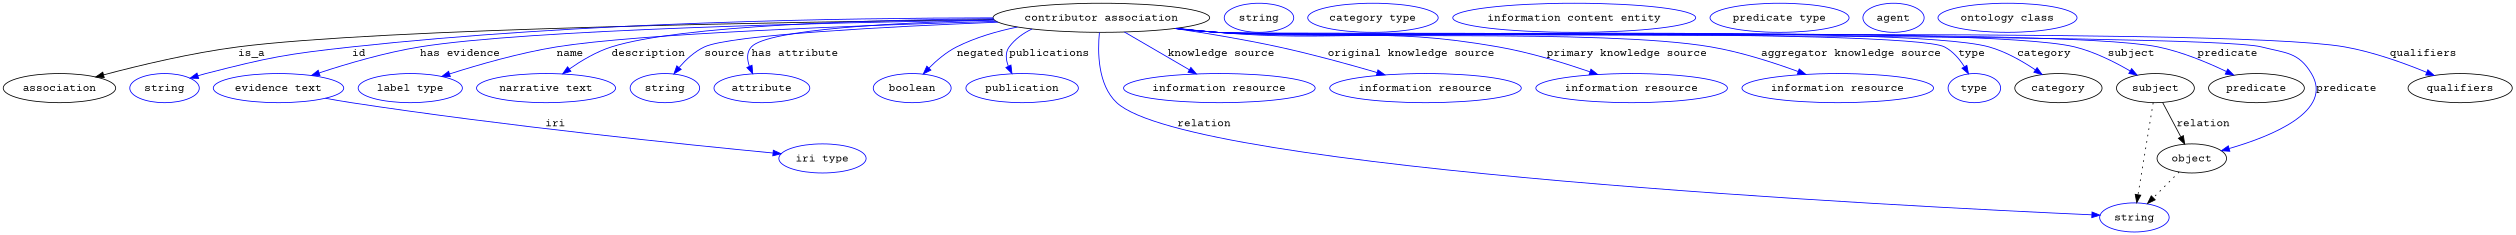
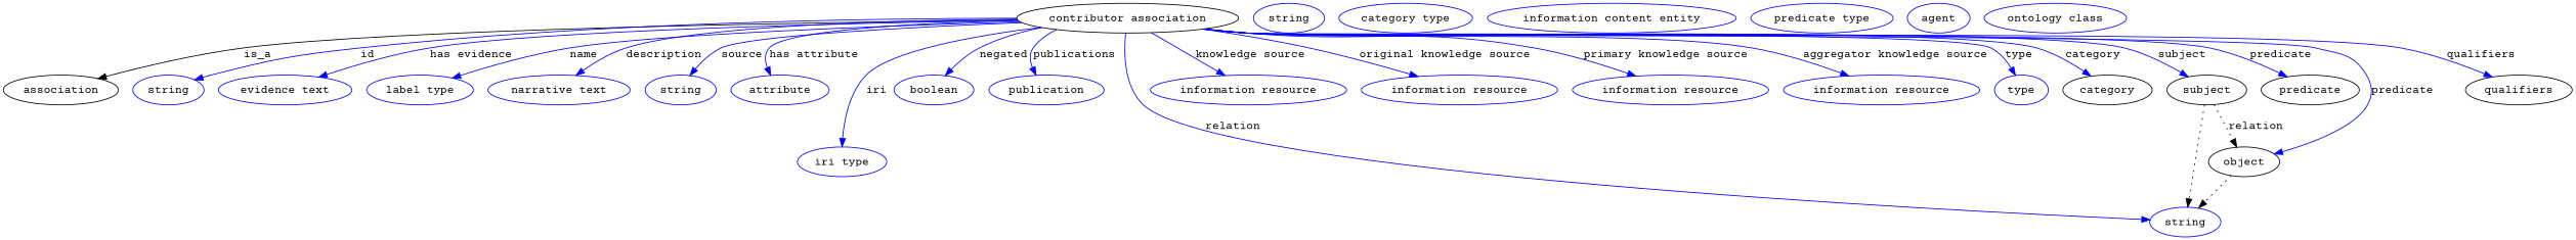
  digraph {
    fontname="Courier Prime"
    node [fontname="Courier Prime" color=blue]
    edge [fontname="Courier Prime" color=blue style=solid]
    n1 [height=0.5 label="contributor association" width=2.5276 color=""]
    association [height=0.5 width=1.3902 color=""]
    n3 [height=0.5 label=string width=0.84854]
    n4 [height=0.5 label="iri type" width=1.011]
    n5 [height=0.5 label="label type" width=1.2638]
    n6 [height=0.5 label="narrative text" width=1.6068]
    n7 [height=0.5 label=string width=0.84854]
    n8 [height=0.5 label=attribute width=1.1193]
    n9 [height=0.5 label=string width=0.84854]
    n10 [height=0.5 label=boolean width=1.0652]
    n11 [height=0.5 label=publication width=1.3902]
    n12 [height=0.5 label="evidence text" width=1.661]
    n13 [height=0.5 label="information resource" width=2.3651]
    n14 [height=0.5 label="information resource" width=2.3651]
    n15 [height=0.5 label="information resource" width=2.3651]
    n16 [height=0.5 label="information resource" width=2.3651]
    type [height=0.5 width=0.75]
    category [height=0.5 width=1.1374 color=""]
    subject [height=0.5 width=0.99297 color=""]
    predicate [height=0.5 width=1.1916 color=""]
    object [height=0.5 width=0.9027 color=""]
    qualifiers [height=0.5 width=1.2096 color=""]
    n23 [height=0.5 label=string width=0.84854]
    n24 [height=0.5 label="category type" width=1.6249]
    n25 [height=0.5 label="information content entity" width=2.8706]
    n26 [height=0.5 label="predicate type" width=1.679]
    n27 [height=0.5 label=agent width=0.83048]
    n28 [height=0.5 label="ontology class" width=1.7151]
    n1 -> association [label=is_a color="" style=""]
    n1 -> n3 [label=id]
-   n12 -> n4 [label=iri]
+   n1 -> n4 [label=iri]
    n1 -> n5 [label=name]
    n1 -> n6 [label=description]
    n1 -> n7 [label=source]
    n1 -> n8 [label="has attribute"]
    n1 -> n9 [label=relation]
    n1 -> n10 [label=negated]
    n1 -> n11 [label=publications]
    n1 -> n12 [label="has evidence"]
    n1 -> n13 [label="knowledge source"]
    n1 -> n14 [label="original knowledge source"]
    n1 -> n15 [label="primary knowledge source"]
    n1 -> n16 [label="aggregator knowledge source"]
    n1 -> type [label=type]
    n1 -> category [label=category]
    n1 -> subject [label=subject]
    n1 -> predicate [label=predicate]
    n1 -> object [label=predicate]
    n1 -> qualifiers [label=qualifiers]
    subject -> n9 [style=dotted color=""]
-   subject -> object [label=relation color="" style=""]
+   subject -> object [label=relation style=dotted color=""]
    object -> n9 [style=dotted color=""]
  }
